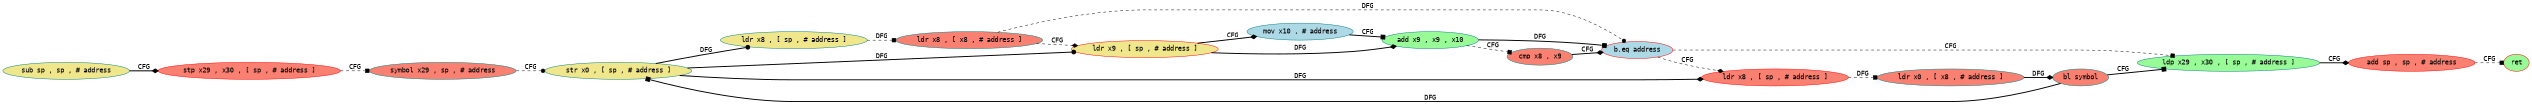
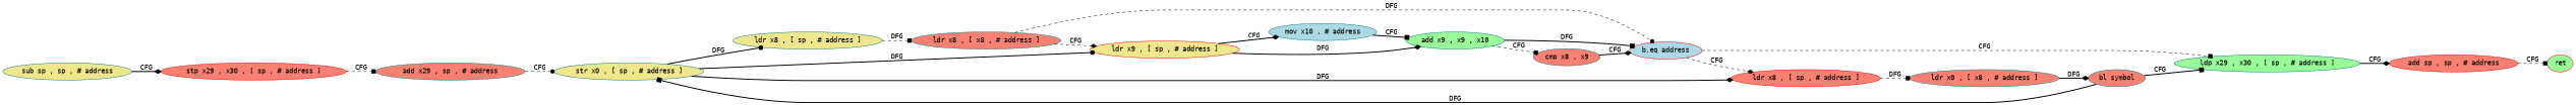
  digraph {
    fontname="DejaVu Sans Mono"
    rankdir=LR
    node [color=teal fillcolor=salmon fontname="DejaVu Sans Mono" style=filled]
    edge [arrowhead=box fontname="DejaVu Sans Mono" style=bold]
    n1 [fillcolor=khaki label="sub sp , sp , # address"]
    n2 [color=red label="stp x29 , x30 , [ sp , # address ]"]
-   n3 [label="symbol x29 , sp , # address"]
+   n3 [label="add x29 , sp , # address"]
    n4 [fillcolor=khaki label="str x0 , [ sp , # address ]"]
    n5 [fillcolor=khaki label="ldr x8 , [ sp , # address ]"]
    n6 [color=red fillcolor=khaki label="ldr x9 , [ sp , # address ]"]
    n7 [color=red label="ldr x8 , [ sp , # address ]"]
    n8 [label="ldr x8 , [ x8 , # address ]"]
    n9 [fillcolor=lightblue label="mov x10 , # address"]
    n10 [fillcolor=palegreen label="add x9 , x9 , x10"]
    n11 [label="ldr x0 , [ x8 , # address ]"]
    n12 [color=red fillcolor=lightblue label="b.eq address"]
    n13 [fillcolor=palegreen label="ldp x29 , x30 , [ sp , # address ]"]
    n14 [label="cmp x8 , x9"]
    n15 [color=red label="add sp , sp , # address"]
    n16 [color=red fillcolor=palegreen label=ret]
    n17 [label="bl symbol"]
    n1 -> n2 [arrowhead=diamond label=CFG]
    n2 -> n3 [label=CFG style=dashed]
    n3 -> n4 [arrowhead=dot label=CFG style=dashed]
    n4 -> n5 [arrowhead=dot label=DFG]
    n4 -> n6 [arrowhead=dot label=DFG]
    n4 -> n7 [arrowhead=diamond label=DFG]
    n5 -> n8 [label=DFG style=dashed]
    n6 -> n9 [arrowhead=diamond label=CFG]
    n6 -> n10 [arrowhead=diamond label=DFG]
    n7 -> n11 [label=DFG style=dashed]
    n8 -> n6 [arrowhead=diamond label=CFG style=dashed]
    n8 -> n12 [arrowhead=dot label=DFG style=dashed]
    n9 -> n10 [label=CFG]
    n10 -> n12 [label=DFG]
    n10 -> n14 [label=CFG style=dashed]
    n11 -> n17 [arrowhead=diamond label=DFG]
    n12 -> n7 [arrowhead=diamond label=CFG style=dashed]
    n12 -> n13 [label=CFG style=dashed]
    n13 -> n15 [arrowhead=diamond label=CFG]
    n14 -> n12 [arrowhead=diamond label=CFG]
    n15 -> n16 [label=CFG style=dashed]
    n17 -> n4 [label=DFG]
    n17 -> n13 [label=CFG]
  }
